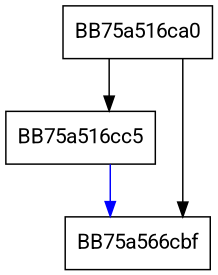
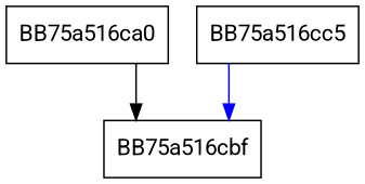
  digraph {
    fontname=Roboto
    splines=ortho
    node [fontname=Roboto shape=box]
    edge [color=black fontname=Roboto]
    BB75a516ca0
    BB75a516cc5
-   BB75a516cbf [label=BB75a566cbf]
-   BB75a516ca0 -> BB75a516cc5
+   BB75a516cbf
    BB75a516ca0 -> BB75a516cbf
    BB75a516cc5 -> BB75a516cbf [color=blue]
  }
